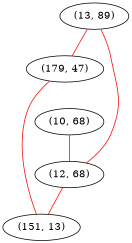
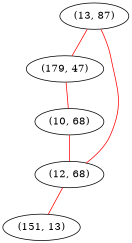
  graph {
    edge [color=red weight=1]
    n1 [label="(179, 47)"]
-   "(13, 87)" [label="(13, 89)"]
+   "(13, 87)"
    "(12, 68)"
    "(151, 13)"
    "(10, 68)"
-   n1 -- "(151, 13)"
+   n1 -- "(10, 68)"
    "(13, 87)" -- n1
    "(13, 87)" -- "(12, 68)"
    "(12, 68)" -- "(151, 13)"
    "(10, 68)" -- "(12, 68)"
  }
